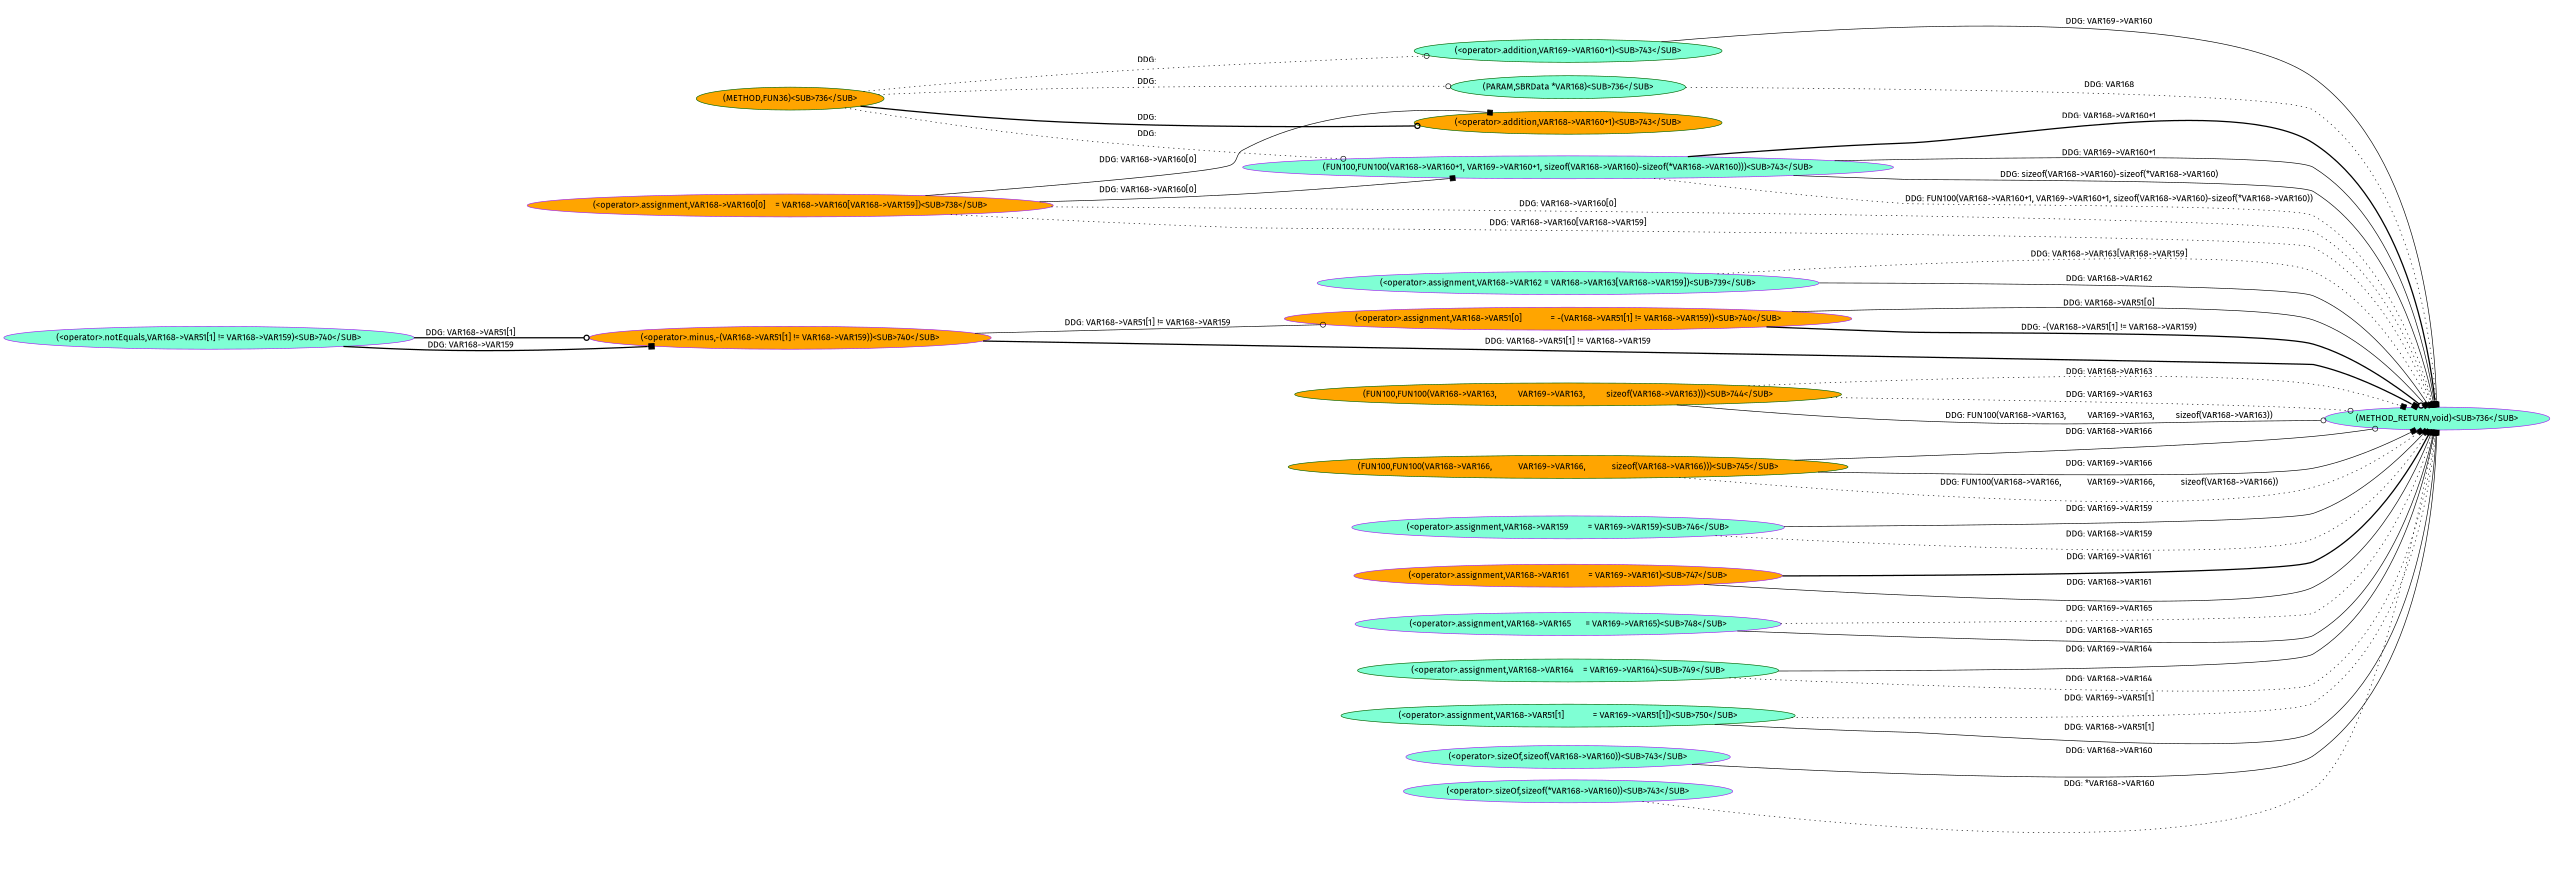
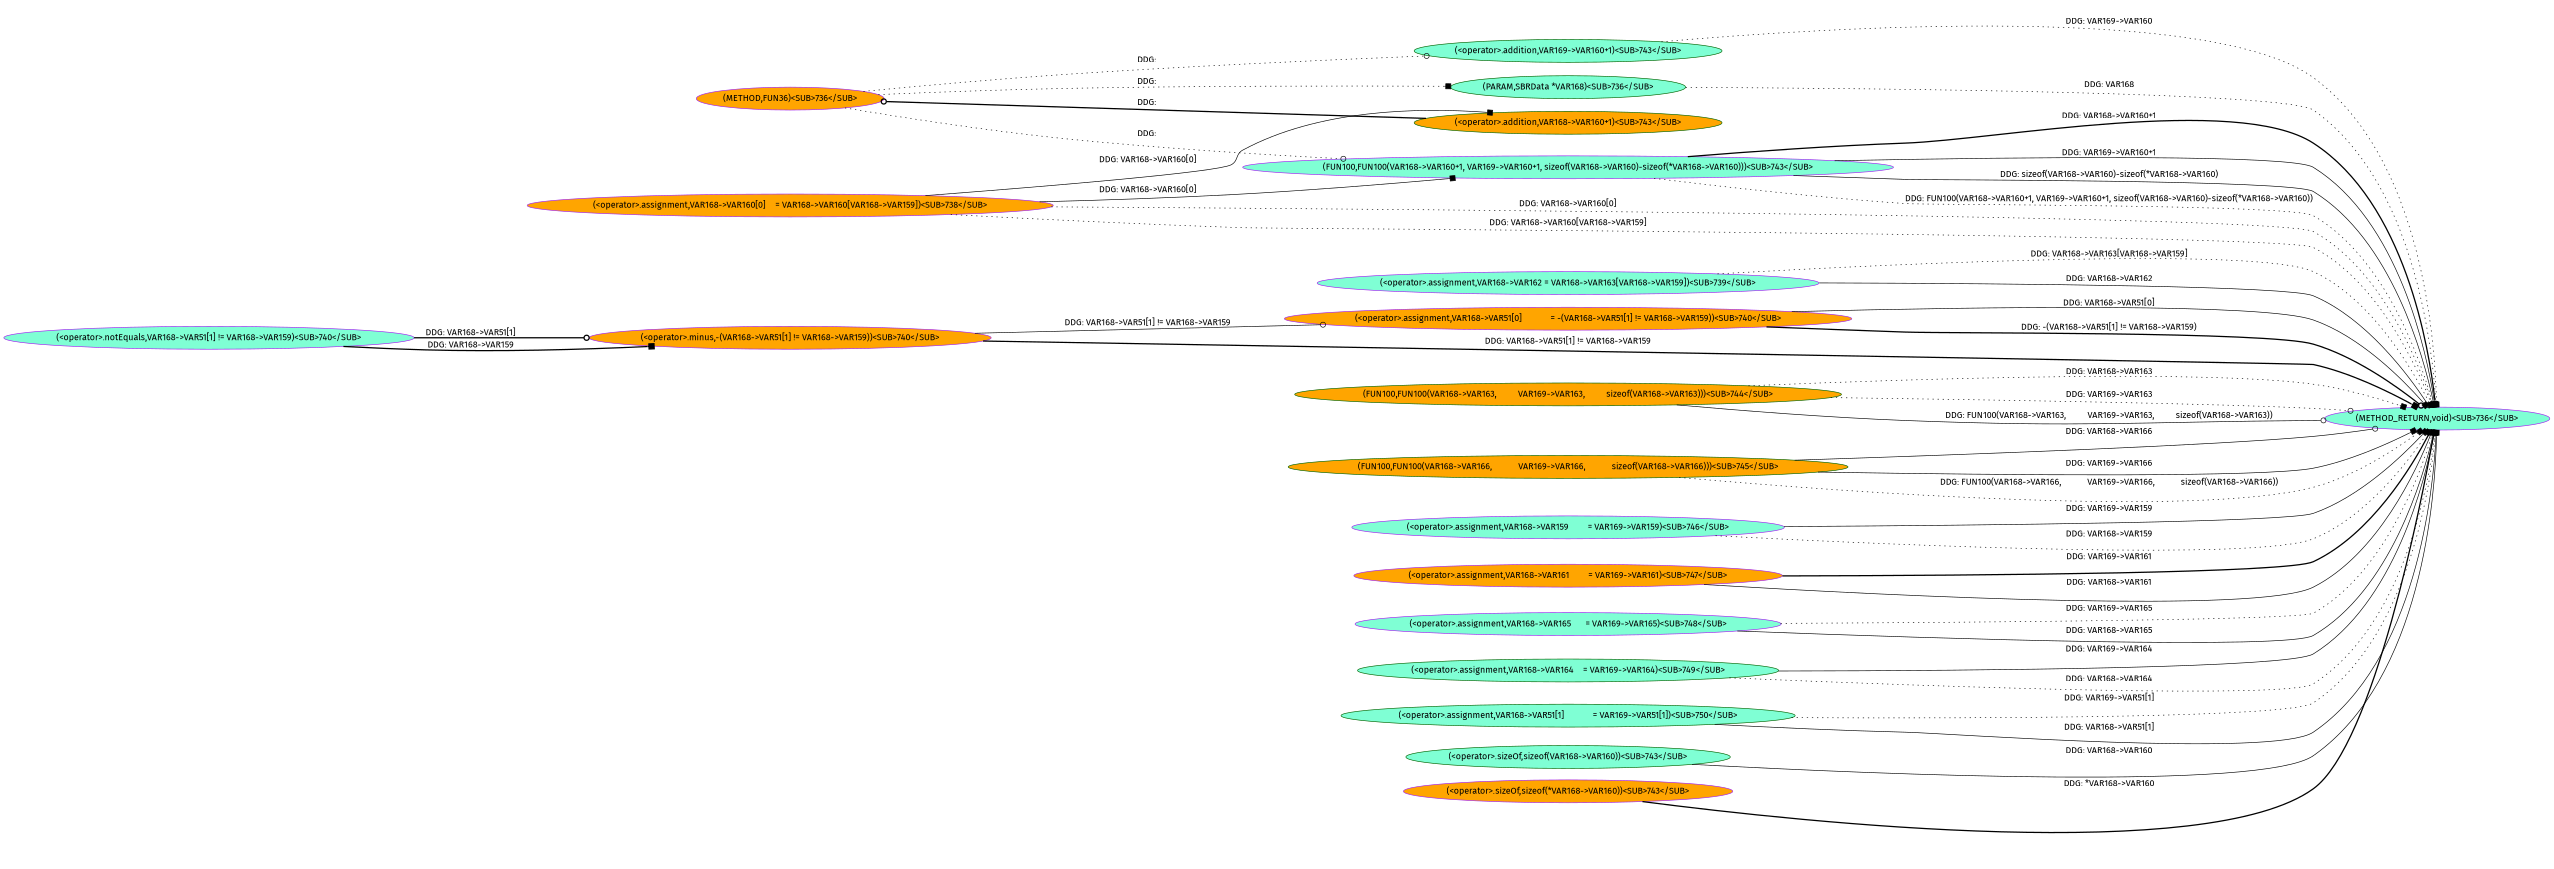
  digraph {
    fontname="Fira Sans"
    rankdir=LR
    node [color=purple fillcolor=aquamarine fontname="Fira Sans" style=filled]
    edge [arrowhead=odot fontname="Fira Sans" style=solid]
-   n1 [color=darkgreen fillcolor=orange label="(METHOD,FUN36)<SUB>736</SUB>"]
+   n1 [fillcolor=orange label="(METHOD,FUN36)<SUB>736</SUB>"]
    n2 [color=darkgreen label="(PARAM,SBRData *VAR168)<SUB>736</SUB>"]
    n3 [label="(FUN100,FUN100(VAR168-&gt;VAR160+1, VAR169-&gt;VAR160+1, sizeof(VAR168-&gt;VAR160)-sizeof(*VAR168-&gt;VAR160)))<SUB>743</SUB>"]
    n4 [color=darkgreen fillcolor=orange label="(&lt;operator&gt;.addition,VAR168-&gt;VAR160+1)<SUB>743</SUB>"]
    n5 [color=darkgreen label="(&lt;operator&gt;.addition,VAR169-&gt;VAR160+1)<SUB>743</SUB>"]
    n6 [label="(METHOD_RETURN,void)<SUB>736</SUB>"]
    n7 [fillcolor=orange label="(&lt;operator&gt;.assignment,VAR168-&gt;VAR160[0]    = VAR168-&gt;VAR160[VAR168-&gt;VAR159])<SUB>738</SUB>"]
    n8 [label="(&lt;operator&gt;.assignment,VAR168-&gt;VAR162 = VAR168-&gt;VAR163[VAR168-&gt;VAR159])<SUB>739</SUB>"]
    n9 [fillcolor=orange label="(&lt;operator&gt;.assignment,VAR168-&gt;VAR51[0]            = -(VAR168-&gt;VAR51[1] != VAR168-&gt;VAR159))<SUB>740</SUB>"]
    n10 [color=darkgreen fillcolor=orange label="(FUN100,FUN100(VAR168-&gt;VAR163,         VAR169-&gt;VAR163,         sizeof(VAR168-&gt;VAR163)))<SUB>744</SUB>"]
    n11 [color=darkgreen fillcolor=orange label="(FUN100,FUN100(VAR168-&gt;VAR166,           VAR169-&gt;VAR166,           sizeof(VAR168-&gt;VAR166)))<SUB>745</SUB>"]
    n12 [label="(&lt;operator&gt;.assignment,VAR168-&gt;VAR159        = VAR169-&gt;VAR159)<SUB>746</SUB>"]
    n13 [fillcolor=orange label="(&lt;operator&gt;.assignment,VAR168-&gt;VAR161        = VAR169-&gt;VAR161)<SUB>747</SUB>"]
    n14 [label="(&lt;operator&gt;.assignment,VAR168-&gt;VAR165      = VAR169-&gt;VAR165)<SUB>748</SUB>"]
    n15 [color=darkgreen label="(&lt;operator&gt;.assignment,VAR168-&gt;VAR164    = VAR169-&gt;VAR164)<SUB>749</SUB>"]
    n16 [color=darkgreen label="(&lt;operator&gt;.assignment,VAR168-&gt;VAR51[1]            = VAR169-&gt;VAR51[1])<SUB>750</SUB>"]
    n17 [fillcolor=orange label="(&lt;operator&gt;.minus,-(VAR168-&gt;VAR51[1] != VAR168-&gt;VAR159))<SUB>740</SUB>"]
    n18 [label="(&lt;operator&gt;.notEquals,VAR168-&gt;VAR51[1] != VAR168-&gt;VAR159)<SUB>740</SUB>"]
-   n19 [label="(&lt;operator&gt;.sizeOf,sizeof(VAR168-&gt;VAR160))<SUB>743</SUB>"]
-   n20 [label="(&lt;operator&gt;.sizeOf,sizeof(*VAR168-&gt;VAR160))<SUB>743</SUB>"]
-   n1 -> n2 [label="DDG: " style=dotted]
+   n19 [color=darkgreen label="(&lt;operator&gt;.sizeOf,sizeof(VAR168-&gt;VAR160))<SUB>743</SUB>"]
+   n20 [fillcolor=orange label="(&lt;operator&gt;.sizeOf,sizeof(*VAR168-&gt;VAR160))<SUB>743</SUB>"]
+   n1 -> n2 [arrowhead=box label="DDG: " style=dotted]
    n1 -> n3 [label="DDG: " style=dotted]
-   n1 -> n4 [label="DDG: " style=bold]
+   n4 -> n1 [label="DDG: " style=bold]
    n1 -> n5 [label="DDG: " style=dotted]
    n2 -> n6 [label="DDG: VAR168" style=dotted]
    n3 -> n6 [arrowhead=box label="DDG: VAR168-&gt;VAR160+1" style=bold]
    n3 -> n6 [arrowhead=box label="DDG: VAR169-&gt;VAR160+1"]
    n3 -> n6 [arrowhead=box label="DDG: sizeof(VAR168-&gt;VAR160)-sizeof(*VAR168-&gt;VAR160)"]
    n3 -> n6 [label="DDG: FUN100(VAR168-&gt;VAR160+1, VAR169-&gt;VAR160+1, sizeof(VAR168-&gt;VAR160)-sizeof(*VAR168-&gt;VAR160))" style=dotted]
-   n5 -> n6 [arrowhead=box label="DDG: VAR169-&gt;VAR160"]
+   n5 -> n6 [arrowhead=box label="DDG: VAR169-&gt;VAR160" style=dotted]
    n7 -> n3 [arrowhead=box label="DDG: VAR168-&gt;VAR160[0]"]
    n7 -> n4 [arrowhead=box label="DDG: VAR168-&gt;VAR160[0]"]
    n7 -> n6 [arrowhead=box label="DDG: VAR168-&gt;VAR160[0]" style=dotted]
    n7 -> n6 [label="DDG: VAR168-&gt;VAR160[VAR168-&gt;VAR159]" style=dotted]
    n8 -> n6 [label="DDG: VAR168-&gt;VAR162"]
    n8 -> n6 [arrowhead=box label="DDG: VAR168-&gt;VAR163[VAR168-&gt;VAR159]" style=dotted]
    n9 -> n6 [arrowhead=box label="DDG: VAR168-&gt;VAR51[0]"]
    n9 -> n6 [label="DDG: -(VAR168-&gt;VAR51[1] != VAR168-&gt;VAR159)" style=bold]
    n10 -> n6 [arrowhead=box label="DDG: VAR168-&gt;VAR163" style=dotted]
    n10 -> n6 [label="DDG: VAR169-&gt;VAR163" style=dotted]
    n10 -> n6 [label="DDG: FUN100(VAR168-&gt;VAR163,         VAR169-&gt;VAR163,         sizeof(VAR168-&gt;VAR163))"]
    n11 -> n6 [label="DDG: VAR168-&gt;VAR166"]
    n11 -> n6 [arrowhead=box label="DDG: VAR169-&gt;VAR166"]
    n11 -> n6 [arrowhead=box label="DDG: FUN100(VAR168-&gt;VAR166,           VAR169-&gt;VAR166,           sizeof(VAR168-&gt;VAR166))" style=dotted]
    n12 -> n6 [arrowhead=box label="DDG: VAR168-&gt;VAR159" style=dotted]
    n12 -> n6 [arrowhead=box label="DDG: VAR169-&gt;VAR159"]
    n13 -> n6 [label="DDG: VAR168-&gt;VAR161"]
    n13 -> n6 [label="DDG: VAR169-&gt;VAR161" style=bold]
    n14 -> n6 [label="DDG: VAR168-&gt;VAR165"]
    n14 -> n6 [arrowhead=box label="DDG: VAR169-&gt;VAR165" style=dotted]
    n15 -> n6 [arrowhead=box label="DDG: VAR168-&gt;VAR164" style=dotted]
    n15 -> n6 [label="DDG: VAR169-&gt;VAR164"]
    n16 -> n6 [label="DDG: VAR168-&gt;VAR51[1]"]
    n16 -> n6 [arrowhead=box label="DDG: VAR169-&gt;VAR51[1]" style=dotted]
    n17 -> n6 [arrowhead=box label="DDG: VAR168-&gt;VAR51[1] != VAR168-&gt;VAR159" style=bold]
    n17 -> n9 [label="DDG: VAR168-&gt;VAR51[1] != VAR168-&gt;VAR159"]
    n18 -> n17 [label="DDG: VAR168-&gt;VAR51[1]" style=bold]
    n18 -> n17 [arrowhead=box label="DDG: VAR168-&gt;VAR159" style=bold]
    n19 -> n6 [arrowhead=box label="DDG: VAR168-&gt;VAR160"]
-   n20 -> n6 [label="DDG: *VAR168-&gt;VAR160" style=dotted]
+   n20 -> n6 [label="DDG: *VAR168-&gt;VAR160" style=bold]
  }
